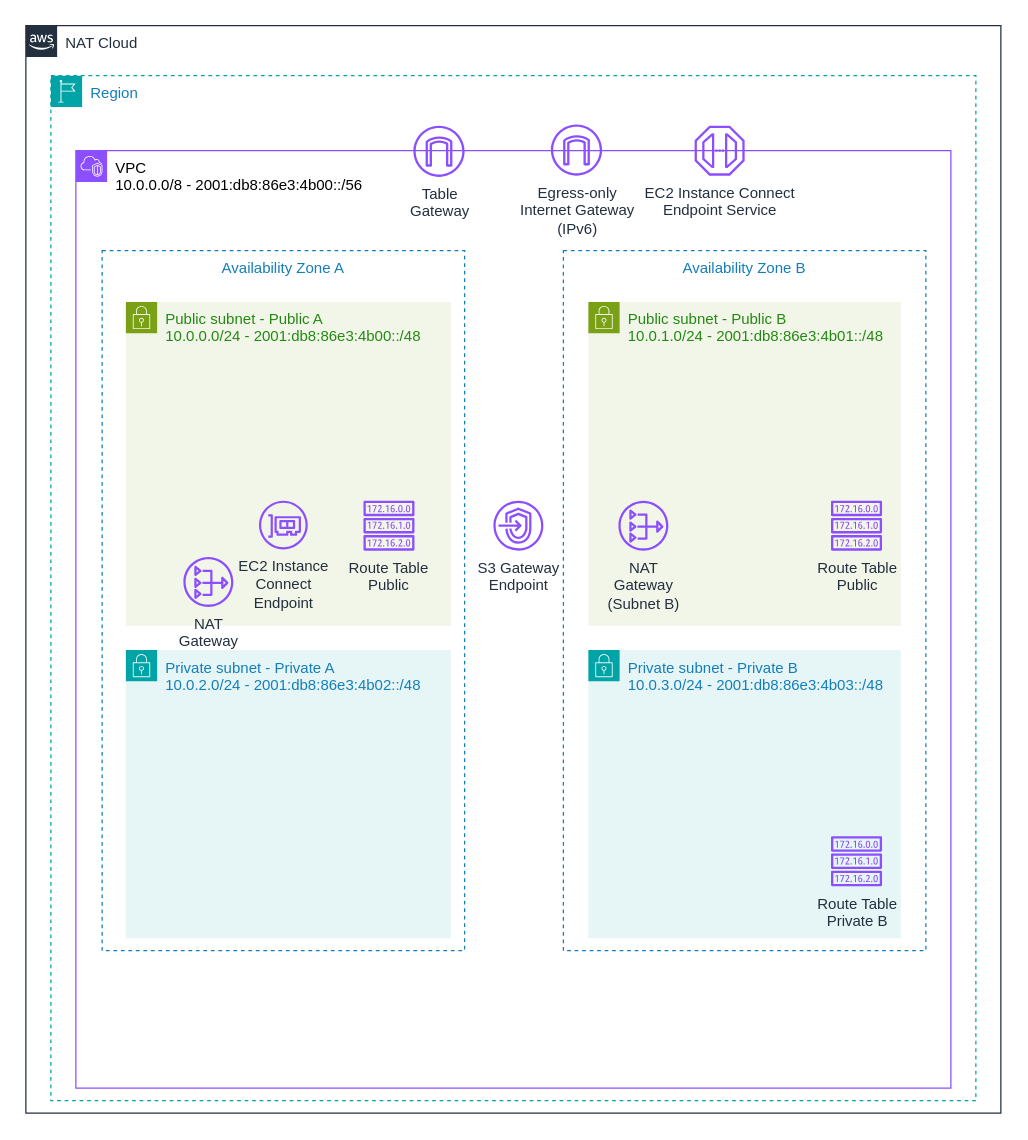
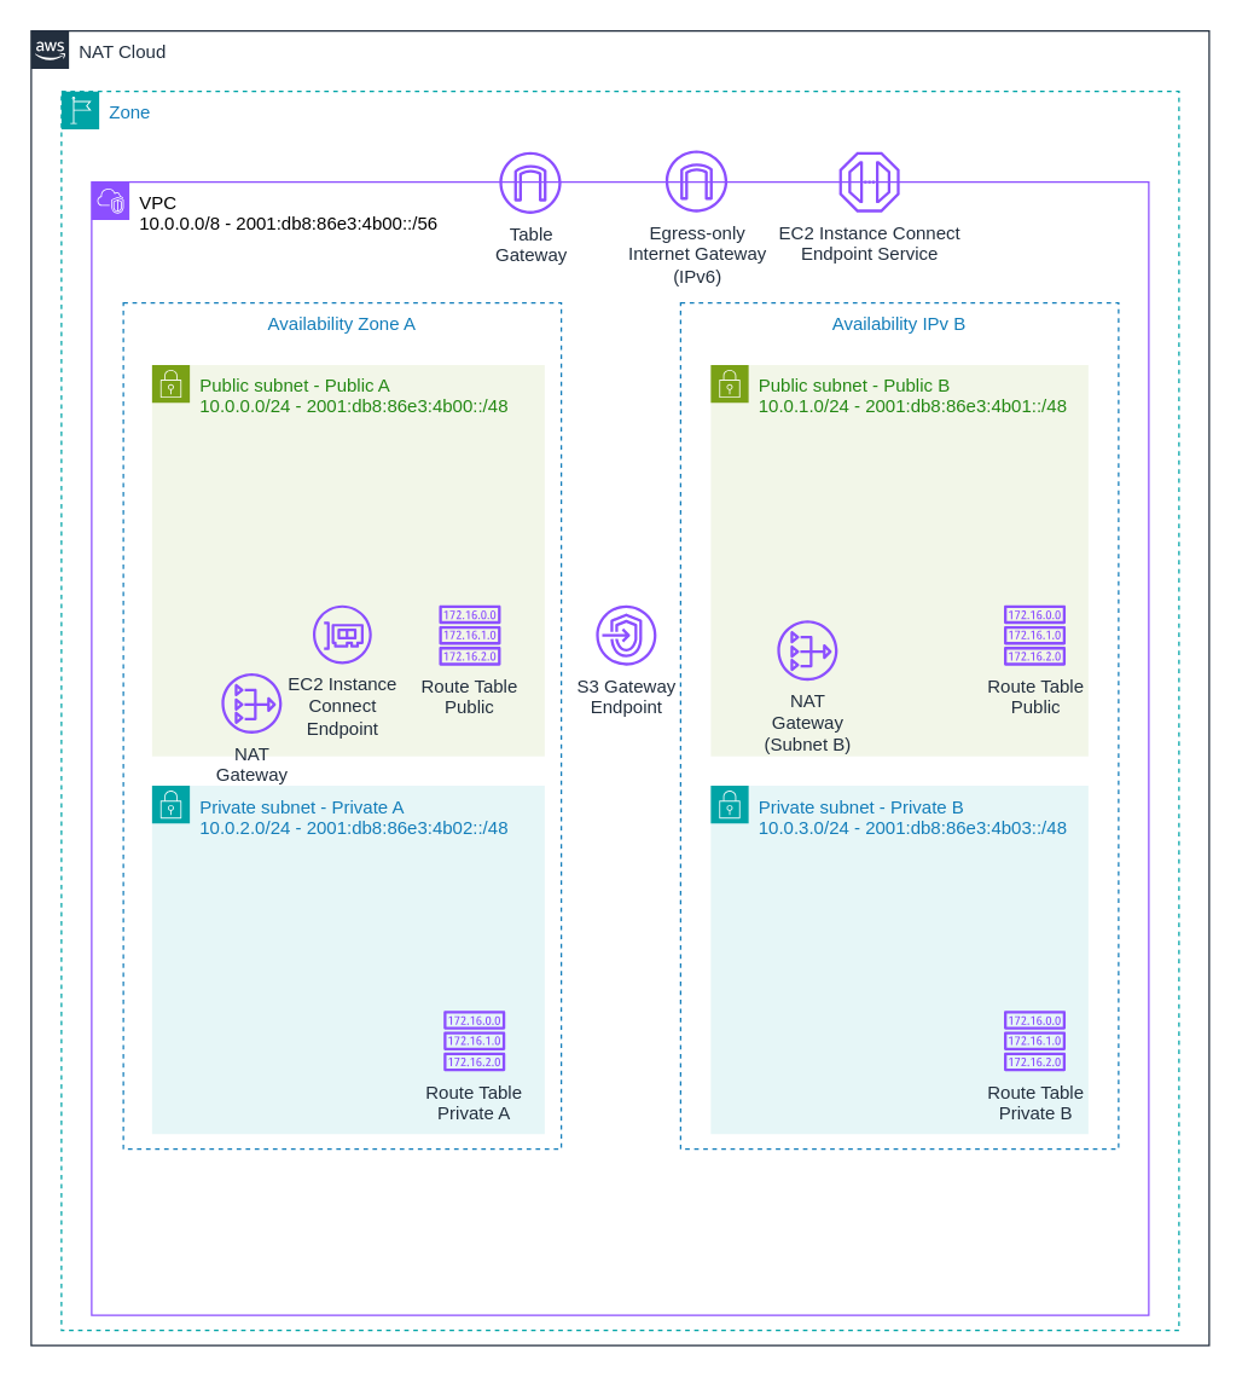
  <mxCell id="0" />
  <mxCell id="1" parent="0" />
  <mxCell id="2" value="NAT Cloud" style="points=[[0,0],[0.25,0],[0.5,0],[0.75,0],[1,0],[1,0.25],[1,0.5],[1,0.75],[1,1],[0.75,1],[0.5,1],[0.25,1],[0,1],[0,0.75],[0,0.5],[0,0.25]];outlineConnect=0;gradientColor=none;html=1;whiteSpace=wrap;fontSize=12;fontStyle=0;container=1;pointerEvents=0;collapsible=0;recursiveResize=0;shape=mxgraph.aws4.group;grIcon=mxgraph.aws4.group_aws_cloud_alt;strokeColor=#232F3E;fillColor=none;verticalAlign=top;align=left;spacingLeft=30;fontColor=#232F3E;dashed=0;" vertex="1" parent="1"><mxGeometry x="20" y="20" width="780" height="870" as="geometry" /></mxCell>
- <mxCell id="3" value="Region" style="points=[[0,0],[0.25,0],[0.5,0],[0.75,0],[1,0],[1,0.25],[1,0.5],[1,0.75],[1,1],[0.75,1],[0.5,1],[0.25,1],[0,1],[0,0.75],[0,0.5],[0,0.25]];outlineConnect=0;gradientColor=none;html=1;whiteSpace=wrap;fontSize=12;fontStyle=0;container=1;pointerEvents=0;collapsible=0;recursiveResize=0;shape=mxgraph.aws4.group;grIcon=mxgraph.aws4.group_region;strokeColor=#00A4A6;fillColor=none;verticalAlign=top;align=left;spacingLeft=30;fontColor=#147EBA;dashed=1;" vertex="1" parent="2"><mxGeometry x="20" y="40" width="740" height="820" as="geometry" /></mxCell>
+ <mxCell id="3" value="Zone" style="points=[[0,0],[0.25,0],[0.5,0],[0.75,0],[1,0],[1,0.25],[1,0.5],[1,0.75],[1,1],[0.75,1],[0.5,1],[0.25,1],[0,1],[0,0.75],[0,0.5],[0,0.25]];outlineConnect=0;gradientColor=none;html=1;whiteSpace=wrap;fontSize=12;fontStyle=0;container=1;pointerEvents=0;collapsible=0;recursiveResize=0;shape=mxgraph.aws4.group;grIcon=mxgraph.aws4.group_region;strokeColor=#00A4A6;fillColor=none;verticalAlign=top;align=left;spacingLeft=30;fontColor=#147EBA;dashed=1;" vertex="1" parent="2"><mxGeometry x="20" y="40" width="740" height="820" as="geometry" /></mxCell>
  <mxCell id="4" value="Public subnet - Public A&lt;br&gt;10.0.0.0/24 - 2001:db8:86e3:4b00::/48" style="points=[[0,0],[0.25,0],[0.5,0],[0.75,0],[1,0],[1,0.25],[1,0.5],[1,0.75],[1,1],[0.75,1],[0.5,1],[0.25,1],[0,1],[0,0.75],[0,0.5],[0,0.25]];outlineConnect=0;gradientColor=none;html=1;whiteSpace=wrap;fontSize=12;fontStyle=0;container=1;pointerEvents=0;collapsible=0;recursiveResize=0;shape=mxgraph.aws4.group;grIcon=mxgraph.aws4.group_security_group;grStroke=0;strokeColor=#7AA116;fillColor=#F2F6E8;verticalAlign=top;align=left;spacingLeft=30;fontColor=#248814;dashed=0;" vertex="1" parent="3"><mxGeometry x="60" y="181" width="260" height="259" as="geometry" /></mxCell>
  <mxCell id="5" value="NAT&lt;br&gt;Gateway&lt;br&gt;(Subnet A)" style="sketch=0;outlineConnect=0;fontColor=#232F3E;gradientColor=none;fillColor=#8C4FFF;strokeColor=none;dashed=0;verticalLabelPosition=bottom;verticalAlign=top;align=center;html=1;fontSize=12;fontStyle=0;aspect=fixed;pointerEvents=1;shape=mxgraph.aws4.nat_gateway;" vertex="1" parent="4"><mxGeometry x="46" y="204" width="40" height="40" as="geometry" /></mxCell>
  <mxCell id="6" value="EC2 Instance&lt;br&gt;Connect&lt;br&gt;Endpoint" style="sketch=0;outlineConnect=0;fontColor=#232F3E;gradientColor=none;fillColor=#8C4FFF;strokeColor=none;dashed=0;verticalLabelPosition=bottom;verticalAlign=top;align=center;html=1;fontSize=12;fontStyle=0;aspect=fixed;pointerEvents=1;shape=mxgraph.aws4.elastic_network_interface;" vertex="1" parent="4"><mxGeometry x="106.5" y="159" width="39" height="39" as="geometry" /></mxCell>
  <mxCell id="7" value="Route Table&lt;br&gt;Public" style="sketch=0;outlineConnect=0;fontColor=#232F3E;gradientColor=none;fillColor=#8C4FFF;strokeColor=none;dashed=0;verticalLabelPosition=bottom;verticalAlign=top;align=center;html=1;fontSize=12;fontStyle=0;aspect=fixed;pointerEvents=1;shape=mxgraph.aws4.route_table;" vertex="1" parent="4"><mxGeometry x="189.95" y="159" width="41.05" height="40" as="geometry" /></mxCell>
  <mxCell id="8" value="&lt;font style=&quot;color: rgb(0, 0, 0);&quot;&gt;VPC&lt;br&gt;10.0.0.0/8 - 2001:db8:86e3:4b00::/56&amp;nbsp;&lt;/font&gt;" style="points=[[0,0],[0.25,0],[0.5,0],[0.75,0],[1,0],[1,0.25],[1,0.5],[1,0.75],[1,1],[0.75,1],[0.5,1],[0.25,1],[0,1],[0,0.75],[0,0.5],[0,0.25]];outlineConnect=0;gradientColor=none;html=1;whiteSpace=wrap;fontSize=12;fontStyle=0;container=1;pointerEvents=0;collapsible=0;recursiveResize=0;shape=mxgraph.aws4.group;grIcon=mxgraph.aws4.group_vpc2;strokeColor=#8C4FFF;fillColor=none;verticalAlign=top;align=left;spacingLeft=30;fontColor=#AAB7B8;dashed=0;" vertex="1" parent="3"><mxGeometry x="20" y="60" width="700" height="750" as="geometry" /></mxCell>
- <mxCell id="9" value="Availability Zone B" style="fillColor=none;strokeColor=#147EBA;dashed=1;verticalAlign=top;fontStyle=0;fontColor=#147EBA;whiteSpace=wrap;html=1;" vertex="1" parent="8"><mxGeometry x="390" y="80" width="290" height="560" as="geometry" /></mxCell>
+ <mxCell id="9" value="Availability IPv B" style="fillColor=none;strokeColor=#147EBA;dashed=1;verticalAlign=top;fontStyle=0;fontColor=#147EBA;whiteSpace=wrap;html=1;" vertex="1" parent="8"><mxGeometry x="390" y="80" width="290" height="560" as="geometry" /></mxCell>
  <mxCell id="10" value="Availability Zone A" style="fillColor=none;strokeColor=#147EBA;dashed=1;verticalAlign=top;fontStyle=0;fontColor=#147EBA;whiteSpace=wrap;html=1;" vertex="1" parent="8"><mxGeometry x="21" y="80" width="290" height="560" as="geometry" /></mxCell>
  <mxCell id="11" value="Public subnet - Public B&lt;br&gt;10.0.1.0/24 - 2001:db8:86e3:4b01::/48" style="points=[[0,0],[0.25,0],[0.5,0],[0.75,0],[1,0],[1,0.25],[1,0.5],[1,0.75],[1,1],[0.75,1],[0.5,1],[0.25,1],[0,1],[0,0.75],[0,0.5],[0,0.25]];outlineConnect=0;gradientColor=none;html=1;whiteSpace=wrap;fontSize=12;fontStyle=0;container=1;pointerEvents=0;collapsible=0;recursiveResize=0;shape=mxgraph.aws4.group;grIcon=mxgraph.aws4.group_security_group;grStroke=0;strokeColor=#7AA116;fillColor=#F2F6E8;verticalAlign=top;align=left;spacingLeft=30;fontColor=#248814;dashed=0;" vertex="1" parent="8"><mxGeometry x="410" y="121" width="250" height="259" as="geometry" /></mxCell>
  <mxCell id="12" value="EC2 Instance Connect&lt;br&gt;Endpoint Service" style="sketch=0;outlineConnect=0;fontColor=#232F3E;gradientColor=none;fillColor=#8C4FFF;strokeColor=none;dashed=0;verticalLabelPosition=bottom;verticalAlign=top;align=center;html=1;fontSize=12;fontStyle=0;aspect=fixed;pointerEvents=1;shape=mxgraph.aws4.endpoint;" vertex="1" parent="8"><mxGeometry x="495" y="-20" width="40" height="40" as="geometry" /></mxCell>
  <mxCell id="13" value="Egress-only&lt;br&gt;Internet Gateway&lt;br&gt;(IPv6)" style="sketch=0;outlineConnect=0;fontColor=#232F3E;gradientColor=none;fillColor=#8C4FFF;strokeColor=none;dashed=0;verticalLabelPosition=bottom;verticalAlign=top;align=center;html=1;fontSize=12;fontStyle=0;aspect=fixed;pointerEvents=1;shape=mxgraph.aws4.internet_gateway;" vertex="1" parent="8"><mxGeometry x="380" y="-21" width="41" height="41" as="geometry" /></mxCell>
  <mxCell id="14" value="Table&lt;br&gt;Gateway" style="sketch=0;outlineConnect=0;fontColor=#232F3E;gradientColor=none;fillColor=#8C4FFF;strokeColor=none;dashed=0;verticalLabelPosition=bottom;verticalAlign=top;align=center;html=1;fontSize=12;fontStyle=0;aspect=fixed;pointerEvents=1;shape=mxgraph.aws4.internet_gateway;" vertex="1" parent="8"><mxGeometry x="270" y="-20" width="41" height="41" as="geometry" /></mxCell>
  <mxCell id="15" value="Route Table&lt;br&gt;Public" style="sketch=0;outlineConnect=0;fontColor=#232F3E;gradientColor=none;fillColor=#8C4FFF;strokeColor=none;dashed=0;verticalLabelPosition=bottom;verticalAlign=top;align=center;html=1;fontSize=12;fontStyle=0;aspect=fixed;pointerEvents=1;shape=mxgraph.aws4.route_table;" vertex="1" parent="8"><mxGeometry x="604" y="280" width="41.05" height="40" as="geometry" /></mxCell>
- <mxCell id="16" value="NAT&lt;br&gt;Gateway&lt;br&gt;(Subnet B)" style="sketch=0;outlineConnect=0;fontColor=#232F3E;gradientColor=none;fillColor=#8C4FFF;strokeColor=none;dashed=0;verticalLabelPosition=bottom;verticalAlign=top;align=center;html=1;fontSize=12;fontStyle=0;aspect=fixed;pointerEvents=1;shape=mxgraph.aws4.nat_gateway;" vertex="1" parent="8"><mxGeometry x="434" y="280" width="40" height="40" as="geometry" /></mxCell>
+ <mxCell id="16" value="NAT&lt;br&gt;Gateway&lt;br&gt;(Subnet B)" style="sketch=0;outlineConnect=0;fontColor=#232F3E;gradientColor=none;fillColor=#8C4FFF;strokeColor=none;dashed=0;verticalLabelPosition=bottom;verticalAlign=top;align=center;html=1;fontSize=12;fontStyle=0;aspect=fixed;pointerEvents=1;shape=mxgraph.aws4.nat_gateway;" vertex="1" parent="8"><mxGeometry x="454" y="290" width="40" height="40" as="geometry" /></mxCell>
  <mxCell id="17" value="Private subnet - Private B&lt;br&gt;10.0.3.0/24 - 2001:db8:86e3:4b03::/48" style="points=[[0,0],[0.25,0],[0.5,0],[0.75,0],[1,0],[1,0.25],[1,0.5],[1,0.75],[1,1],[0.75,1],[0.5,1],[0.25,1],[0,1],[0,0.75],[0,0.5],[0,0.25]];outlineConnect=0;gradientColor=none;html=1;whiteSpace=wrap;fontSize=12;fontStyle=0;container=1;pointerEvents=0;collapsible=0;recursiveResize=0;shape=mxgraph.aws4.group;grIcon=mxgraph.aws4.group_security_group;grStroke=0;strokeColor=#00A4A6;fillColor=#E6F6F7;verticalAlign=top;align=left;spacingLeft=30;fontColor=#147EBA;dashed=0;" vertex="1" parent="8"><mxGeometry x="410" y="399.5" width="250" height="230.5" as="geometry" /></mxCell>
  <mxCell id="18" value="S3 Gateway&lt;br&gt;Endpoint" style="sketch=0;outlineConnect=0;fontColor=#232F3E;gradientColor=none;fillColor=#8C4FFF;strokeColor=none;dashed=0;verticalLabelPosition=bottom;verticalAlign=top;align=center;html=1;fontSize=12;fontStyle=0;aspect=fixed;pointerEvents=1;shape=mxgraph.aws4.endpoints;" vertex="1" parent="8"><mxGeometry x="334" y="280" width="40" height="40" as="geometry" /></mxCell>
  <mxCell id="19" value="Private subnet - Private A&lt;div&gt;10.0.2.0/24 - 2001:db8:86e3:4b02::/48&lt;/div&gt;" style="points=[[0,0],[0.25,0],[0.5,0],[0.75,0],[1,0],[1,0.25],[1,0.5],[1,0.75],[1,1],[0.75,1],[0.5,1],[0.25,1],[0,1],[0,0.75],[0,0.5],[0,0.25]];outlineConnect=0;gradientColor=none;html=1;whiteSpace=wrap;fontSize=12;fontStyle=0;container=1;pointerEvents=0;collapsible=0;recursiveResize=0;shape=mxgraph.aws4.group;grIcon=mxgraph.aws4.group_security_group;grStroke=0;strokeColor=#00A4A6;fillColor=#E6F6F7;verticalAlign=top;align=left;spacingLeft=30;fontColor=#147EBA;dashed=0;" vertex="1" parent="8"><mxGeometry x="40" y="399.5" width="260" height="230.5" as="geometry" /></mxCell>
  <mxCell id="20" value="Route Table&lt;br&gt;Private B" style="sketch=0;outlineConnect=0;fontColor=#232F3E;gradientColor=none;fillColor=#8C4FFF;strokeColor=none;dashed=0;verticalLabelPosition=bottom;verticalAlign=top;align=center;html=1;fontSize=12;fontStyle=0;aspect=fixed;pointerEvents=1;shape=mxgraph.aws4.route_table;" vertex="1" parent="8"><mxGeometry x="604" y="548.5" width="41.05" height="40" as="geometry" /></mxCell>
+ <mxCell id="21" value="Route Table&lt;br&gt;Private A" style="sketch=0;outlineConnect=0;fontColor=#232F3E;gradientColor=none;fillColor=#8C4FFF;strokeColor=none;dashed=0;verticalLabelPosition=bottom;verticalAlign=top;align=center;html=1;fontSize=12;fontStyle=0;aspect=fixed;pointerEvents=1;shape=mxgraph.aws4.route_table;" vertex="1" parent="8"><mxGeometry x="232.95" y="548.5" width="41.05" height="40" as="geometry" /></mxCell>
